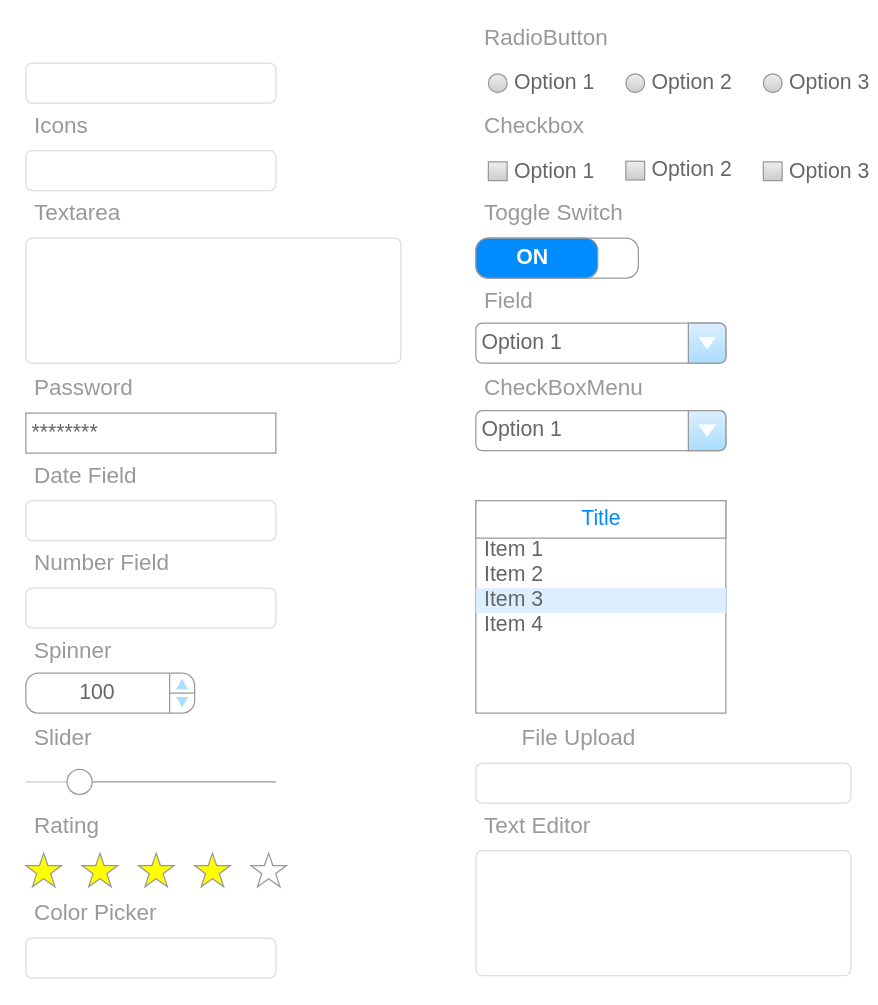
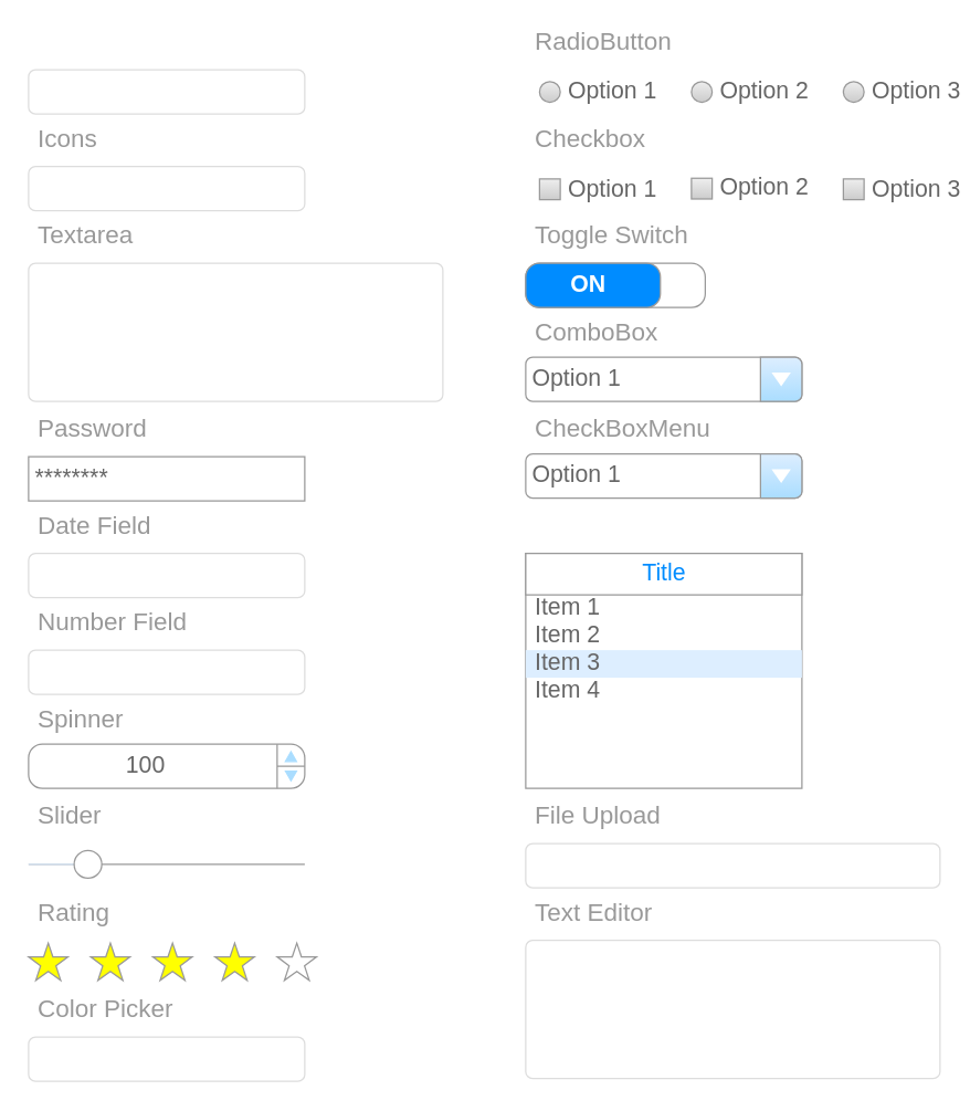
  <mxCell id="0" style=";html=1;" />
  <mxCell id="1" style=";html=1;" parent="0" />
  <mxCell id="2" value="" style="html=1;shadow=0;dashed=0;shape=mxgraph.bootstrap.rrect;rSize=5;strokeColor=#dddddd;;align=left;spacingLeft=10;fontSize=12;whiteSpace=wrap;rounded=0;" parent="1" vertex="1"><mxGeometry x="20" y="50" width="200" height="32" as="geometry" /></mxCell>
  <mxCell id="3" value="" style="html=1;shadow=0;dashed=0;shape=mxgraph.bootstrap.rrect;rSize=5;strokeColor=#dddddd;;align=left;spacingLeft=10;fontSize=12;whiteSpace=wrap;rounded=0;" vertex="1" parent="1"><mxGeometry x="20" y="120" width="200" height="32" as="geometry" /></mxCell>
  <mxCell id="4" value="Icons" style="html=1;shadow=0;dashed=0;shape=mxgraph.bootstrap.rect;strokeColor=none;fillColor=none;fontColor=#999999;align=left;spacingLeft=5;whiteSpace=wrap;rounded=0;fontSize=18;" vertex="1" parent="1"><mxGeometry x="20" y="90" width="200" height="20" as="geometry" /></mxCell>
  <mxCell id="5" value="" style="html=1;shadow=0;dashed=0;shape=mxgraph.bootstrap.rrect;rSize=5;strokeColor=#dddddd;;align=left;spacingLeft=10;fontSize=12;whiteSpace=wrap;rounded=0;" vertex="1" parent="1"><mxGeometry x="20" y="190" width="300" height="100" as="geometry" /></mxCell>
  <mxCell id="6" value="Textarea" style="html=1;shadow=0;dashed=0;shape=mxgraph.bootstrap.rect;strokeColor=none;fillColor=none;fontColor=#999999;align=left;spacingLeft=5;whiteSpace=wrap;rounded=0;fontSize=18;" vertex="1" parent="1"><mxGeometry x="20" y="160" width="200" height="20" as="geometry" /></mxCell>
  <mxCell id="7" value="" style="html=1;shadow=0;dashed=0;shape=mxgraph.bootstrap.rrect;rSize=5;strokeColor=#dddddd;;align=left;spacingLeft=10;fontSize=12;whiteSpace=wrap;rounded=0;" vertex="1" parent="1"><mxGeometry x="20" y="400" width="200" height="32" as="geometry" /></mxCell>
  <mxCell id="8" value="Date Field" style="html=1;shadow=0;dashed=0;shape=mxgraph.bootstrap.rect;strokeColor=none;fillColor=none;fontColor=#999999;align=left;spacingLeft=5;whiteSpace=wrap;rounded=0;fontSize=18;" vertex="1" parent="1"><mxGeometry x="20" y="370" width="200" height="20" as="geometry" /></mxCell>
  <mxCell id="9" value="Spinner" style="html=1;shadow=0;dashed=0;shape=mxgraph.bootstrap.rect;strokeColor=none;fillColor=none;fontColor=#999999;align=left;spacingLeft=5;whiteSpace=wrap;rounded=0;fontSize=18;" vertex="1" parent="1"><mxGeometry x="20" y="510" width="200" height="20" as="geometry" /></mxCell>
  <mxCell id="10" value="Slider" style="html=1;shadow=0;dashed=0;shape=mxgraph.bootstrap.rect;strokeColor=none;fillColor=none;fontColor=#999999;align=left;spacingLeft=5;whiteSpace=wrap;rounded=0;fontSize=18;" vertex="1" parent="1"><mxGeometry x="20" y="580" width="200" height="20" as="geometry" /></mxCell>
  <mxCell id="11" value="Rating" style="html=1;shadow=0;dashed=0;shape=mxgraph.bootstrap.rect;strokeColor=none;fillColor=none;fontColor=#999999;align=left;spacingLeft=5;whiteSpace=wrap;rounded=0;fontSize=18;" vertex="1" parent="1"><mxGeometry x="20" y="650" width="200" height="20" as="geometry" /></mxCell>
  <mxCell id="12" value="" style="html=1;shadow=0;dashed=0;shape=mxgraph.bootstrap.rrect;rSize=5;strokeColor=#dddddd;;align=left;spacingLeft=10;fontSize=12;whiteSpace=wrap;rounded=0;" vertex="1" parent="1"><mxGeometry x="20" y="750" width="200" height="32" as="geometry" /></mxCell>
  <mxCell id="13" value="Color Picker" style="html=1;shadow=0;dashed=0;shape=mxgraph.bootstrap.rect;strokeColor=none;fillColor=none;fontColor=#999999;align=left;spacingLeft=5;whiteSpace=wrap;rounded=0;fontSize=18;" vertex="1" parent="1"><mxGeometry x="20" y="720" width="200" height="20" as="geometry" /></mxCell>
  <mxCell id="14" value="" style="html=1;shadow=0;dashed=0;shape=mxgraph.bootstrap.rrect;rSize=5;strokeColor=#dddddd;;align=left;spacingLeft=10;fontSize=12;whiteSpace=wrap;rounded=0;" vertex="1" parent="1"><mxGeometry x="20" y="470" width="200" height="32" as="geometry" /></mxCell>
  <mxCell id="15" value="Number Field" style="html=1;shadow=0;dashed=0;shape=mxgraph.bootstrap.rect;strokeColor=none;fillColor=none;fontColor=#999999;align=left;spacingLeft=5;whiteSpace=wrap;rounded=0;fontSize=18;" vertex="1" parent="1"><mxGeometry x="20" y="440" width="200" height="20" as="geometry" /></mxCell>
  <mxCell id="16" value="RadioButton" style="html=1;shadow=0;dashed=0;shape=mxgraph.bootstrap.rect;strokeColor=none;fillColor=none;fontColor=#999999;align=left;spacingLeft=5;whiteSpace=wrap;rounded=0;fontSize=18;" vertex="1" parent="1"><mxGeometry x="380" y="20" width="200" height="20" as="geometry" /></mxCell>
  <mxCell id="17" value="" style="verticalLabelPosition=bottom;shadow=0;dashed=0;align=center;html=1;verticalAlign=top;strokeWidth=1;shape=mxgraph.mockup.forms.horSlider;strokeColor=#999999;sliderStyle=basic;sliderPos=20;handleStyle=circle;fillColor2=#ddeeff;fontSize=12;" vertex="1" parent="1"><mxGeometry x="20" y="610" width="200" height="30" as="geometry" /></mxCell>
  <mxCell id="18" value="Option 1" style="shape=ellipse;fillColor=#eeeeee;strokeColor=#999999;gradientColor=#cccccc;html=1;align=left;spacingLeft=4;fontSize=17;fontColor=#666666;labelPosition=right;shadow=0;" vertex="1" parent="1"><mxGeometry x="390" y="58.5" width="15" height="15" as="geometry" /></mxCell>
  <mxCell id="19" value="Option 2" style="shape=ellipse;fillColor=#eeeeee;strokeColor=#999999;gradientColor=#cccccc;html=1;align=left;spacingLeft=4;fontSize=17;fontColor=#666666;labelPosition=right;shadow=0;" vertex="1" parent="1"><mxGeometry x="500" y="58.5" width="15" height="15" as="geometry" /></mxCell>
  <mxCell id="20" value="Option 3" style="shape=ellipse;fillColor=#eeeeee;strokeColor=#999999;gradientColor=#cccccc;html=1;align=left;spacingLeft=4;fontSize=17;fontColor=#666666;labelPosition=right;shadow=0;" vertex="1" parent="1"><mxGeometry x="610" y="58.5" width="15" height="15" as="geometry" /></mxCell>
  <mxCell id="21" value="Checkbox" style="html=1;shadow=0;dashed=0;shape=mxgraph.bootstrap.rect;strokeColor=none;fillColor=none;fontColor=#999999;align=left;spacingLeft=5;whiteSpace=wrap;rounded=0;fontSize=18;" vertex="1" parent="1"><mxGeometry x="380" y="90" width="200" height="20" as="geometry" /></mxCell>
  <mxCell id="22" value="Option 1" style="strokeWidth=1;shadow=0;dashed=0;align=center;html=1;shape=mxgraph.mockup.forms.rrect;rSize=0;fillColor=#eeeeee;strokeColor=#999999;gradientColor=#cccccc;align=left;spacingLeft=4;fontSize=17;fontColor=#666666;labelPosition=right;" vertex="1" parent="1"><mxGeometry x="390" y="129" width="15" height="15" as="geometry" /></mxCell>
  <mxCell id="23" value="Option 2" style="strokeWidth=1;shadow=0;dashed=0;align=center;html=1;shape=mxgraph.mockup.forms.rrect;rSize=0;fillColor=#eeeeee;strokeColor=#999999;gradientColor=#cccccc;align=left;spacingLeft=4;fontSize=17;fontColor=#666666;labelPosition=right;" vertex="1" parent="1"><mxGeometry x="500" y="128.5" width="15" height="15" as="geometry" /></mxCell>
  <mxCell id="24" value="Option 3" style="strokeWidth=1;shadow=0;dashed=0;align=center;html=1;shape=mxgraph.mockup.forms.rrect;rSize=0;fillColor=#eeeeee;strokeColor=#999999;gradientColor=#cccccc;align=left;spacingLeft=4;fontSize=17;fontColor=#666666;labelPosition=right;" vertex="1" parent="1"><mxGeometry x="610" y="129" width="15" height="15" as="geometry" /></mxCell>
  <mxCell id="25" value="Toggle Switch" style="html=1;shadow=0;dashed=0;shape=mxgraph.bootstrap.rect;strokeColor=none;fillColor=none;fontColor=#999999;align=left;spacingLeft=5;whiteSpace=wrap;rounded=0;fontSize=18;" vertex="1" parent="1"><mxGeometry x="380" y="160" width="200" height="20" as="geometry" /></mxCell>
  <mxCell id="26" value="Password" style="html=1;shadow=0;dashed=0;shape=mxgraph.bootstrap.rect;strokeColor=none;fillColor=none;fontColor=#999999;align=left;spacingLeft=5;whiteSpace=wrap;rounded=0;fontSize=18;" vertex="1" parent="1"><mxGeometry x="20" y="300" width="200" height="20" as="geometry" /></mxCell>
  <mxCell id="27" value="********" style="strokeWidth=1;shadow=0;dashed=0;align=center;html=1;shape=mxgraph.mockup.forms.pwField;strokeColor=#999999;mainText=;align=left;fontColor=#666666;fontSize=17;spacingLeft=3;" vertex="1" parent="1"><mxGeometry x="20" y="330" width="200" height="32" as="geometry" /></mxCell>
  <mxCell id="28" value="" style="verticalLabelPosition=bottom;shadow=0;dashed=0;align=center;html=1;verticalAlign=top;strokeWidth=1;shape=mxgraph.mockup.misc.rating;strokeColor=#999999;fillColor=#ffff00;emptyFillColor=#ffffff;grade=4;ratingScale=5;ratingStyle=star;fontSize=12;" vertex="1" parent="1"><mxGeometry x="20" y="682" width="225" height="30" as="geometry" /></mxCell>
  <mxCell id="29" value="ON" style="strokeWidth=1;shadow=0;dashed=0;align=center;html=1;shape=mxgraph.mockup.buttons.onOffButton;gradientColor=none;strokeColor=#999999;buttonState=on;fillColor2=#008cff;fontColor=#ffffff;fontSize=17;mainText=;spacingRight=40;fontStyle=1;" vertex="1" parent="1"><mxGeometry x="380" y="190" width="130" height="32" as="geometry" /></mxCell>
  <mxCell id="30" value="" style="strokeWidth=1;shadow=0;dashed=0;align=center;html=1;shape=mxgraph.mockup.forms.rrect;rSize=0;strokeColor=#999999;fillColor=#ffffff;fontSize=12;" vertex="1" parent="1"><mxGeometry x="380" y="400" width="200" height="170" as="geometry" /></mxCell>
  <mxCell id="31" value="Title" style="strokeWidth=1;shadow=0;dashed=0;align=center;html=1;shape=mxgraph.mockup.forms.rrect;rSize=0;strokeColor=#999999;fontColor=#008cff;fontSize=17;fillColor=#ffffff;resizeWidth=1;" vertex="1" parent="30"><mxGeometry width="200" height="30" relative="1" as="geometry" /></mxCell>
  <mxCell id="32" value="Item 1" style="strokeWidth=1;shadow=0;dashed=0;align=center;html=1;shape=mxgraph.mockup.forms.anchor;fontSize=17;fontColor=#666666;align=left;spacingLeft=5;resizeWidth=1;" vertex="1" parent="30"><mxGeometry width="200" height="20" relative="1" as="geometry"><mxPoint y="30" as="offset" /></mxGeometry></mxCell>
  <mxCell id="33" value="Item 2" style="strokeWidth=1;shadow=0;dashed=0;align=center;html=1;shape=mxgraph.mockup.forms.anchor;fontSize=17;fontColor=#666666;align=left;spacingLeft=5;resizeWidth=1;" vertex="1" parent="30"><mxGeometry width="200" height="20" relative="1" as="geometry"><mxPoint y="50" as="offset" /></mxGeometry></mxCell>
  <mxCell id="34" value="Item 3" style="strokeWidth=1;shadow=0;dashed=0;align=center;html=1;shape=mxgraph.mockup.forms.rrect;rSize=0;fontSize=17;fontColor=#666666;align=left;spacingLeft=5;fillColor=#ddeeff;strokeColor=none;resizeWidth=1;" vertex="1" parent="30"><mxGeometry width="200" height="20" relative="1" as="geometry"><mxPoint y="70" as="offset" /></mxGeometry></mxCell>
  <mxCell id="35" value="Item 4" style="strokeWidth=1;shadow=0;dashed=0;align=center;html=1;shape=mxgraph.mockup.forms.anchor;fontSize=17;fontColor=#666666;align=left;spacingLeft=5;resizeWidth=1;" vertex="1" parent="30"><mxGeometry width="200" height="20" relative="1" as="geometry"><mxPoint y="90" as="offset" /></mxGeometry></mxCell>
- <mxCell id="36" value="Field" style="html=1;shadow=0;dashed=0;shape=mxgraph.bootstrap.rect;strokeColor=none;fillColor=none;fontColor=#999999;align=left;spacingLeft=5;whiteSpace=wrap;rounded=0;fontSize=18;" vertex="1" parent="1"><mxGeometry x="380" y="230" width="200" height="20" as="geometry" /></mxCell>
+ <mxCell id="36" value="ComboBox" style="html=1;shadow=0;dashed=0;shape=mxgraph.bootstrap.rect;strokeColor=none;fillColor=none;fontColor=#999999;align=left;spacingLeft=5;whiteSpace=wrap;rounded=0;fontSize=18;" vertex="1" parent="1"><mxGeometry x="380" y="230" width="200" height="20" as="geometry" /></mxCell>
  <mxCell id="37" value="Option 1" style="strokeWidth=1;shadow=0;dashed=0;align=center;html=1;shape=mxgraph.mockup.forms.comboBox;strokeColor=#999999;fillColor=#ddeeff;align=left;fillColor2=#aaddff;mainText=;fontColor=#666666;fontSize=17;spacingLeft=3;" vertex="1" parent="1"><mxGeometry x="380" y="258" width="200" height="32" as="geometry" /></mxCell>
  <mxCell id="38" value="CheckBoxMenu" style="html=1;shadow=0;dashed=0;shape=mxgraph.bootstrap.rect;strokeColor=none;fillColor=none;fontColor=#999999;align=left;spacingLeft=5;whiteSpace=wrap;rounded=0;fontSize=18;" vertex="1" parent="1"><mxGeometry x="380" y="300" width="200" height="20" as="geometry" /></mxCell>
  <mxCell id="39" value="Option 1" style="strokeWidth=1;shadow=0;dashed=0;align=center;html=1;shape=mxgraph.mockup.forms.comboBox;strokeColor=#999999;fillColor=#ddeeff;align=left;fillColor2=#aaddff;mainText=;fontColor=#666666;fontSize=17;spacingLeft=3;" vertex="1" parent="1"><mxGeometry x="380" y="328" width="200" height="32" as="geometry" /></mxCell>
- <mxCell id="40" value="&lt;table cellpadding=&quot;0&quot; cellspacing=&quot;0&quot; style=&quot;width:100%;height:100%;&quot;&gt;&lt;tr&gt;&lt;td style=&quot;width:85%&quot;&gt;100&lt;/td&gt;&lt;td style=&quot;width:15%&quot;&gt;&lt;/td&gt;&lt;/tr&gt;&lt;/table&gt;" style="strokeWidth=1;shadow=0;dashed=0;align=center;html=1;shape=mxgraph.mockup.forms.spinner;strokeColor=#999999;spinLayout=right;spinStyle=normal;adjStyle=triangle;fillColor=#aaddff;fontSize=17;fontColor=#666666;mainText=;html=1;overflow=fill;" vertex="1" parent="1"><mxGeometry x="20" y="538" width="135" height="32" as="geometry" /></mxCell>
+ <mxCell id="40" value="&lt;table cellpadding=&quot;0&quot; cellspacing=&quot;0&quot; style=&quot;width:100%;height:100%;&quot;&gt;&lt;tr&gt;&lt;td style=&quot;width:85%&quot;&gt;100&lt;/td&gt;&lt;td style=&quot;width:15%&quot;&gt;&lt;/td&gt;&lt;/tr&gt;&lt;/table&gt;" style="strokeWidth=1;shadow=0;dashed=0;align=center;html=1;shape=mxgraph.mockup.forms.spinner;strokeColor=#999999;spinLayout=right;spinStyle=normal;adjStyle=triangle;fillColor=#aaddff;fontSize=17;fontColor=#666666;mainText=;html=1;overflow=fill;" vertex="1" parent="1"><mxGeometry x="20" y="538" width="200" height="32" as="geometry" /></mxCell>
  <mxCell id="41" value="" style="html=1;shadow=0;dashed=0;shape=mxgraph.bootstrap.rrect;rSize=5;strokeColor=#dddddd;;align=left;spacingLeft=10;fontSize=12;whiteSpace=wrap;rounded=0;" vertex="1" parent="1"><mxGeometry x="380" y="610" width="300" height="32" as="geometry" /></mxCell>
- <mxCell id="42" value="File Upload" style="html=1;shadow=0;dashed=0;shape=mxgraph.bootstrap.rect;strokeColor=none;fillColor=none;fontColor=#999999;align=left;spacingLeft=5;whiteSpace=wrap;rounded=0;fontSize=18;" vertex="1" parent="1"><mxGeometry x="410" y="580" width="200" height="20" as="geometry" /></mxCell>
+ <mxCell id="42" value="File Upload" style="html=1;shadow=0;dashed=0;shape=mxgraph.bootstrap.rect;strokeColor=none;fillColor=none;fontColor=#999999;align=left;spacingLeft=5;whiteSpace=wrap;rounded=0;fontSize=18;" vertex="1" parent="1"><mxGeometry x="380" y="580" width="200" height="20" as="geometry" /></mxCell>
  <mxCell id="43" value="Text Editor" style="html=1;shadow=0;dashed=0;shape=mxgraph.bootstrap.rect;strokeColor=none;fillColor=none;fontColor=#999999;align=left;spacingLeft=5;whiteSpace=wrap;rounded=0;fontSize=18;" vertex="1" parent="1"><mxGeometry x="380" y="650" width="200" height="20" as="geometry" /></mxCell>
  <mxCell id="44" value="" style="html=1;shadow=0;dashed=0;shape=mxgraph.bootstrap.rrect;rSize=5;strokeColor=#dddddd;;align=left;spacingLeft=10;fontSize=12;whiteSpace=wrap;rounded=0;" vertex="1" parent="1"><mxGeometry x="380" y="680" width="300" height="100" as="geometry" /></mxCell>
